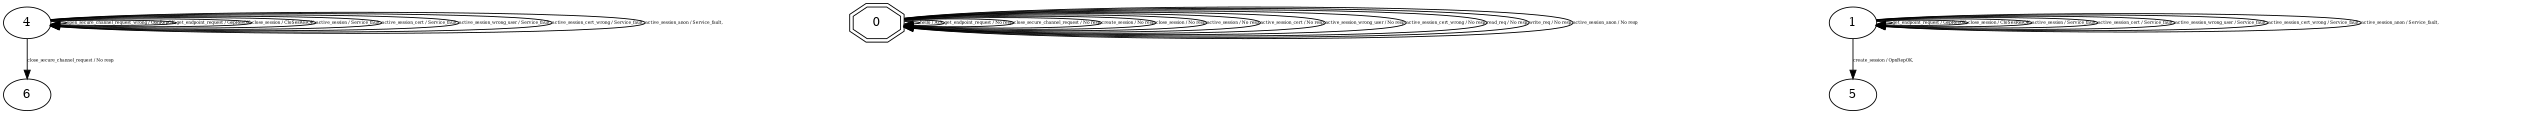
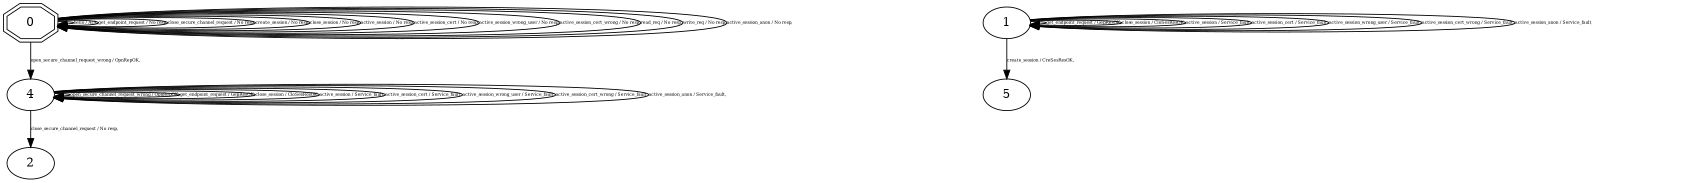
  digraph {
    node [fillcolor=white shape=ellipse style=filled]
    edge [fontsize=5]
    4
-   6
+   6 [label=2]
    0 [shape=doubleoctagon]
    1
    5
    4 -> 4 [label="open_secure_channel_request_wrong / OpnRepOK,"]
    4 -> 4 [label="get_endpoint_request / GepResOK,"]
    4 -> 4 [label="close_session / CloSesResOK,"]
    4 -> 4 [label="active_session / Service_fault,"]
    4 -> 4 [label="active_session_cert / Service_fault,"]
    4 -> 4 [label="active_session_wrong_user / Service_fault,"]
    4 -> 4 [label="active_session_cert_wrong / Service_fault,"]
    4 -> 4 [label="active_session_anon / Service_fault,"]
    4 -> 6 [label="close_secure_channel_request / No resp,"]
+   0 -> 4 [label="open_secure_channel_request_wrong / OpnRepOK,"]
    0 -> 0 [label="hello / Ack,"]
    0 -> 0 [label="get_endpoint_request / No resp,"]
    0 -> 0 [label="close_secure_channel_request / No resp,"]
    0 -> 0 [label="create_session / No resp,"]
    0 -> 0 [label="close_session / No resp,"]
    0 -> 0 [label="active_session / No resp,"]
    0 -> 0 [label="active_session_cert / No resp,"]
    0 -> 0 [label="active_session_wrong_user / No resp,"]
    0 -> 0 [label="active_session_cert_wrong / No resp,"]
    0 -> 0 [label="read_req / No resp,"]
    0 -> 0 [label="write_req / No resp,"]
    0 -> 0 [label="active_session_anon / No resp,"]
    1 -> 1 [label="get_endpoint_request / GepResOK,"]
    1 -> 1 [label="close_session / CloSesResOK,"]
    1 -> 1 [label="active_session / Service_fault,"]
    1 -> 1 [label="active_session_cert / Service_fault,"]
    1 -> 1 [label="active_session_wrong_user / Service_fault,"]
    1 -> 1 [label="active_session_cert_wrong / Service_fault,"]
    1 -> 1 [label="active_session_anon / Service_fault,"]
-   1 -> 5 [label="create_session / OpnRepOK,"]
+   1 -> 5 [label="create_session / CreSesResOK,"]
  }
